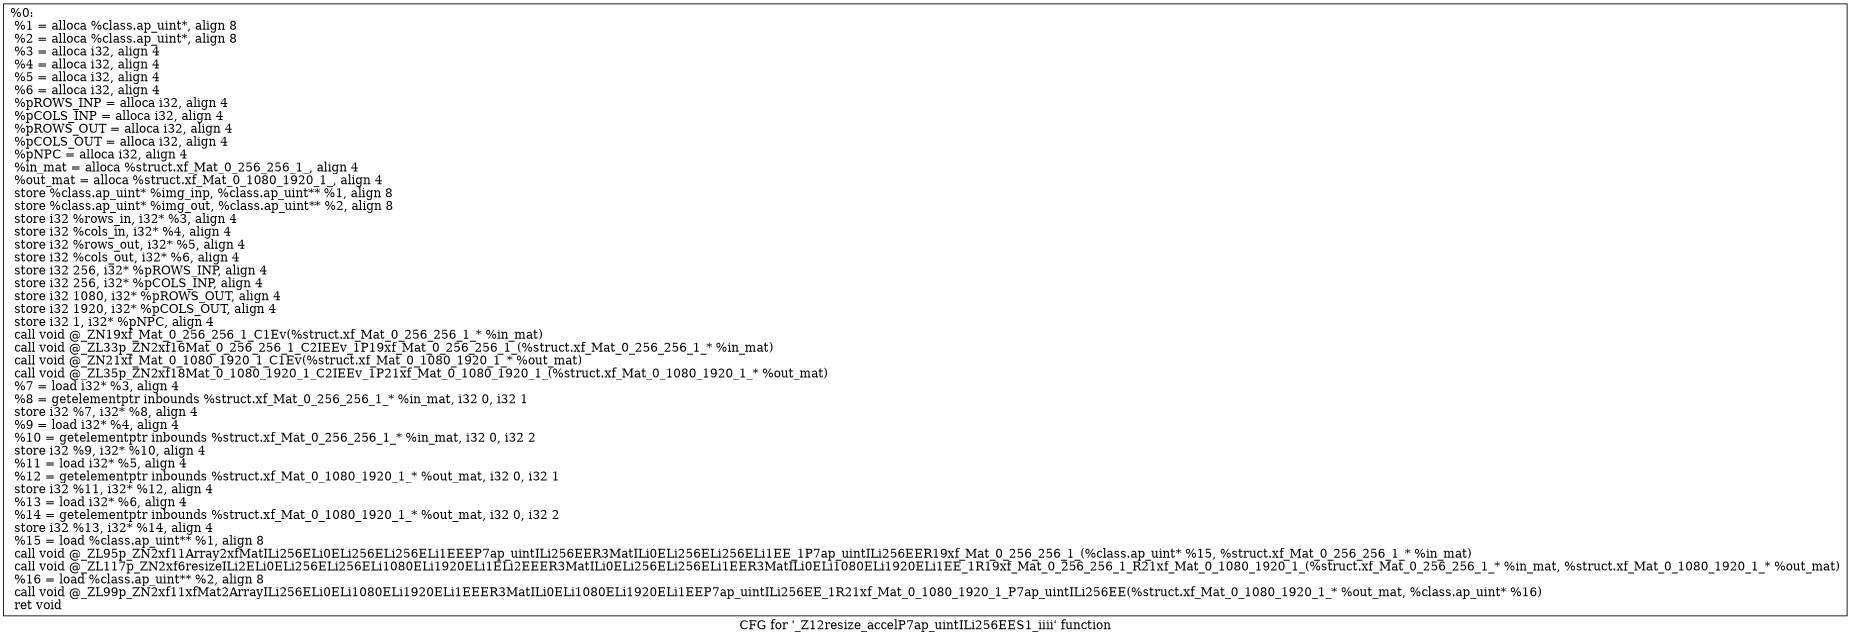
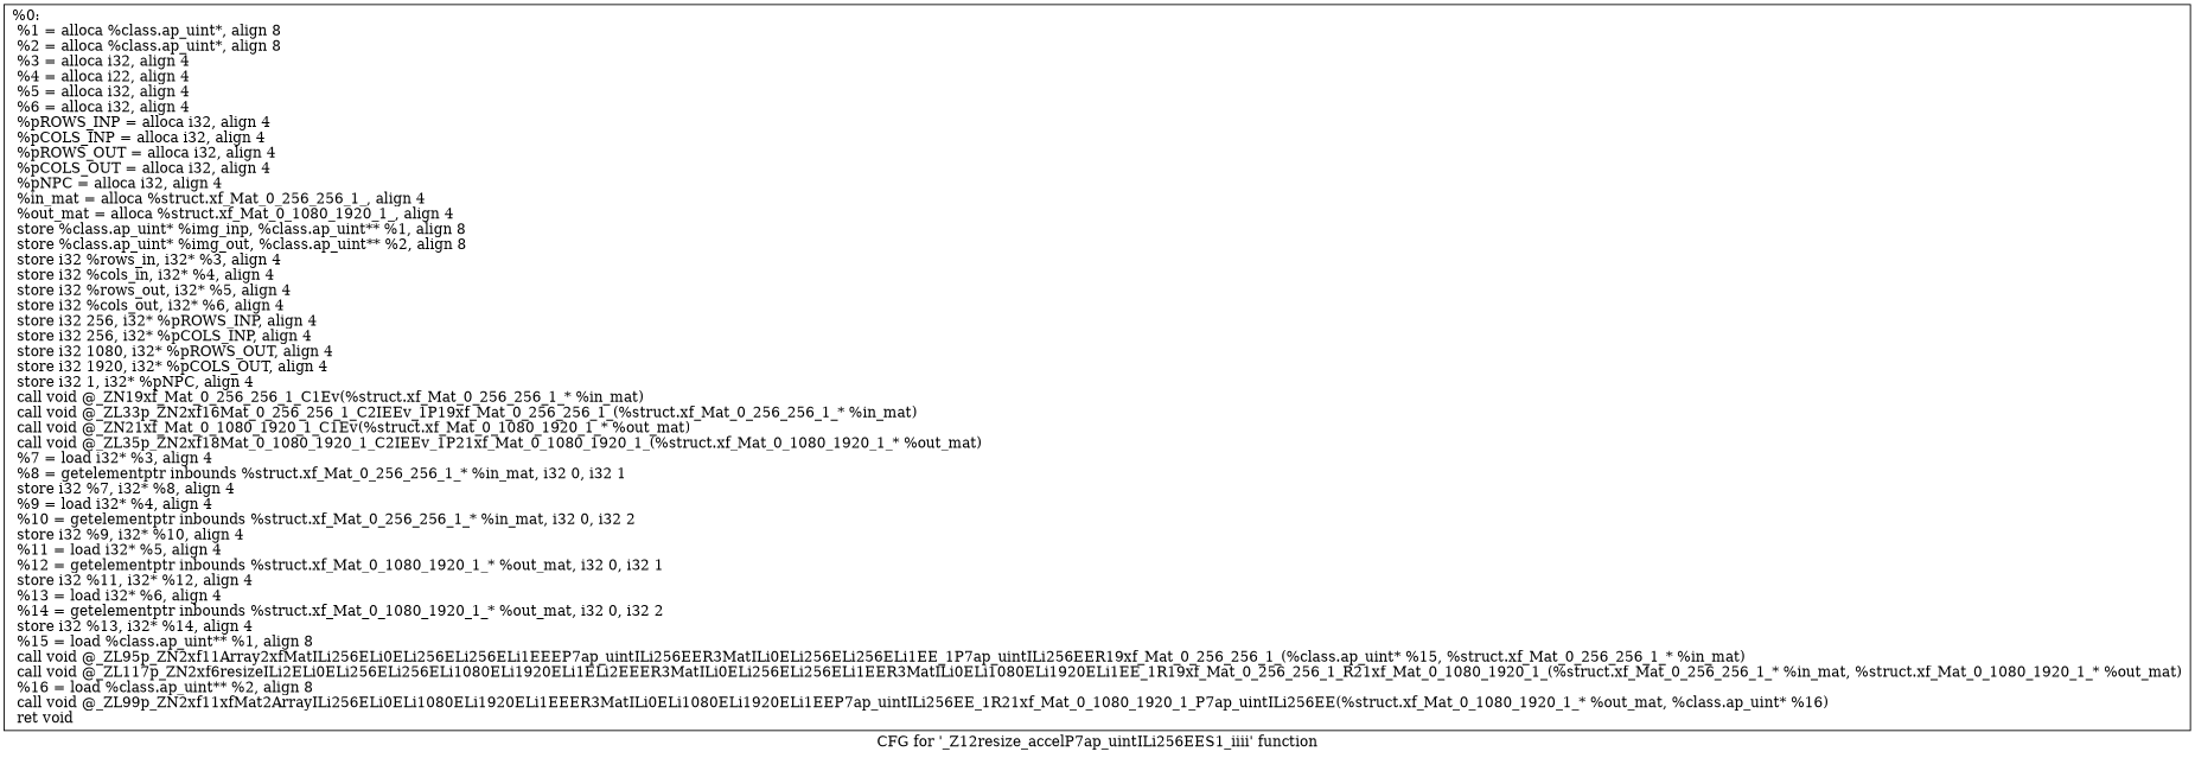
  digraph {
    label="CFG for '_Z12resize_accelP7ap_uintILi256EES1_iiii' function"
-   n1 [label="{%0:\l  %1 = alloca %class.ap_uint*, align 8\l  %2 = alloca %class.ap_uint*, align 8\l  %3 = alloca i32, align 4\l  %4 = alloca i32, align 4\l  %5 = alloca i32, align 4\l  %6 = alloca i32, align 4\l  %pROWS_INP = alloca i32, align 4\l  %pCOLS_INP = alloca i32, align 4\l  %pROWS_OUT = alloca i32, align 4\l  %pCOLS_OUT = alloca i32, align 4\l  %pNPC = alloca i32, align 4\l  %in_mat = alloca %struct.xf_Mat_0_256_256_1_, align 4\l  %out_mat = alloca %struct.xf_Mat_0_1080_1920_1_, align 4\l  store %class.ap_uint* %img_inp, %class.ap_uint** %1, align 8\l  store %class.ap_uint* %img_out, %class.ap_uint** %2, align 8\l  store i32 %rows_in, i32* %3, align 4\l  store i32 %cols_in, i32* %4, align 4\l  store i32 %rows_out, i32* %5, align 4\l  store i32 %cols_out, i32* %6, align 4\l  store i32 256, i32* %pROWS_INP, align 4\l  store i32 256, i32* %pCOLS_INP, align 4\l  store i32 1080, i32* %pROWS_OUT, align 4\l  store i32 1920, i32* %pCOLS_OUT, align 4\l  store i32 1, i32* %pNPC, align 4\l  call void @_ZN19xf_Mat_0_256_256_1_C1Ev(%struct.xf_Mat_0_256_256_1_* %in_mat)\l  call void @_ZL33p_ZN2xf16Mat_0_256_256_1_C2IEEv_1P19xf_Mat_0_256_256_1_(%struct.xf_Mat_0_256_256_1_* %in_mat)\l  call void @_ZN21xf_Mat_0_1080_1920_1_C1Ev(%struct.xf_Mat_0_1080_1920_1_* %out_mat)\l  call void @_ZL35p_ZN2xf18Mat_0_1080_1920_1_C2IEEv_1P21xf_Mat_0_1080_1920_1_(%struct.xf_Mat_0_1080_1920_1_* %out_mat)\l  %7 = load i32* %3, align 4\l  %8 = getelementptr inbounds %struct.xf_Mat_0_256_256_1_* %in_mat, i32 0, i32 1\l  store i32 %7, i32* %8, align 4\l  %9 = load i32* %4, align 4\l  %10 = getelementptr inbounds %struct.xf_Mat_0_256_256_1_* %in_mat, i32 0, i32 2\l  store i32 %9, i32* %10, align 4\l  %11 = load i32* %5, align 4\l  %12 = getelementptr inbounds %struct.xf_Mat_0_1080_1920_1_* %out_mat, i32 0, i32 1\l  store i32 %11, i32* %12, align 4\l  %13 = load i32* %6, align 4\l  %14 = getelementptr inbounds %struct.xf_Mat_0_1080_1920_1_* %out_mat, i32 0, i32 2\l  store i32 %13, i32* %14, align 4\l  %15 = load %class.ap_uint** %1, align 8\l  call void @_ZL95p_ZN2xf11Array2xfMatILi256ELi0ELi256ELi256ELi1EEEP7ap_uintILi256EER3MatILi0ELi256ELi256ELi1EE_1P7ap_uintILi256EER19xf_Mat_0_256_256_1_(%class.ap_uint* %15, %struct.xf_Mat_0_256_256_1_* %in_mat)\l  call void @_ZL117p_ZN2xf6resizeILi2ELi0ELi256ELi256ELi1080ELi1920ELi1ELi2EEER3MatILi0ELi256ELi256ELi1EER3MatILi0ELi1080ELi1920ELi1EE_1R19xf_Mat_0_256_256_1_R21xf_Mat_0_1080_1920_1_(%struct.xf_Mat_0_256_256_1_* %in_mat, %struct.xf_Mat_0_1080_1920_1_* %out_mat)\l  %16 = load %class.ap_uint** %2, align 8\l  call void @_ZL99p_ZN2xf11xfMat2ArrayILi256ELi0ELi1080ELi1920ELi1EEER3MatILi0ELi1080ELi1920ELi1EEP7ap_uintILi256EE_1R21xf_Mat_0_1080_1920_1_P7ap_uintILi256EE(%struct.xf_Mat_0_1080_1920_1_* %out_mat, %class.ap_uint* %16)\l  ret void\l}" shape=record]
+   n1 [label="{%0:\l  %1 = alloca %class.ap_uint*, align 8\l  %2 = alloca %class.ap_uint*, align 8\l  %3 = alloca i32, align 4\l  %4 = alloca i22, align 4\l  %5 = alloca i32, align 4\l  %6 = alloca i32, align 4\l  %pROWS_INP = alloca i32, align 4\l  %pCOLS_INP = alloca i32, align 4\l  %pROWS_OUT = alloca i32, align 4\l  %pCOLS_OUT = alloca i32, align 4\l  %pNPC = alloca i32, align 4\l  %in_mat = alloca %struct.xf_Mat_0_256_256_1_, align 4\l  %out_mat = alloca %struct.xf_Mat_0_1080_1920_1_, align 4\l  store %class.ap_uint* %img_inp, %class.ap_uint** %1, align 8\l  store %class.ap_uint* %img_out, %class.ap_uint** %2, align 8\l  store i32 %rows_in, i32* %3, align 4\l  store i32 %cols_in, i32* %4, align 4\l  store i32 %rows_out, i32* %5, align 4\l  store i32 %cols_out, i32* %6, align 4\l  store i32 256, i32* %pROWS_INP, align 4\l  store i32 256, i32* %pCOLS_INP, align 4\l  store i32 1080, i32* %pROWS_OUT, align 4\l  store i32 1920, i32* %pCOLS_OUT, align 4\l  store i32 1, i32* %pNPC, align 4\l  call void @_ZN19xf_Mat_0_256_256_1_C1Ev(%struct.xf_Mat_0_256_256_1_* %in_mat)\l  call void @_ZL33p_ZN2xf16Mat_0_256_256_1_C2IEEv_1P19xf_Mat_0_256_256_1_(%struct.xf_Mat_0_256_256_1_* %in_mat)\l  call void @_ZN21xf_Mat_0_1080_1920_1_C1Ev(%struct.xf_Mat_0_1080_1920_1_* %out_mat)\l  call void @_ZL35p_ZN2xf18Mat_0_1080_1920_1_C2IEEv_1P21xf_Mat_0_1080_1920_1_(%struct.xf_Mat_0_1080_1920_1_* %out_mat)\l  %7 = load i32* %3, align 4\l  %8 = getelementptr inbounds %struct.xf_Mat_0_256_256_1_* %in_mat, i32 0, i32 1\l  store i32 %7, i32* %8, align 4\l  %9 = load i32* %4, align 4\l  %10 = getelementptr inbounds %struct.xf_Mat_0_256_256_1_* %in_mat, i32 0, i32 2\l  store i32 %9, i32* %10, align 4\l  %11 = load i32* %5, align 4\l  %12 = getelementptr inbounds %struct.xf_Mat_0_1080_1920_1_* %out_mat, i32 0, i32 1\l  store i32 %11, i32* %12, align 4\l  %13 = load i32* %6, align 4\l  %14 = getelementptr inbounds %struct.xf_Mat_0_1080_1920_1_* %out_mat, i32 0, i32 2\l  store i32 %13, i32* %14, align 4\l  %15 = load %class.ap_uint** %1, align 8\l  call void @_ZL95p_ZN2xf11Array2xfMatILi256ELi0ELi256ELi256ELi1EEEP7ap_uintILi256EER3MatILi0ELi256ELi256ELi1EE_1P7ap_uintILi256EER19xf_Mat_0_256_256_1_(%class.ap_uint* %15, %struct.xf_Mat_0_256_256_1_* %in_mat)\l  call void @_ZL117p_ZN2xf6resizeILi2ELi0ELi256ELi256ELi1080ELi1920ELi1ELi2EEER3MatILi0ELi256ELi256ELi1EER3MatILi0ELi1080ELi1920ELi1EE_1R19xf_Mat_0_256_256_1_R21xf_Mat_0_1080_1920_1_(%struct.xf_Mat_0_256_256_1_* %in_mat, %struct.xf_Mat_0_1080_1920_1_* %out_mat)\l  %16 = load %class.ap_uint** %2, align 8\l  call void @_ZL99p_ZN2xf11xfMat2ArrayILi256ELi0ELi1080ELi1920ELi1EEER3MatILi0ELi1080ELi1920ELi1EEP7ap_uintILi256EE_1R21xf_Mat_0_1080_1920_1_P7ap_uintILi256EE(%struct.xf_Mat_0_1080_1920_1_* %out_mat, %class.ap_uint* %16)\l  ret void\l}" shape=record]
  }
